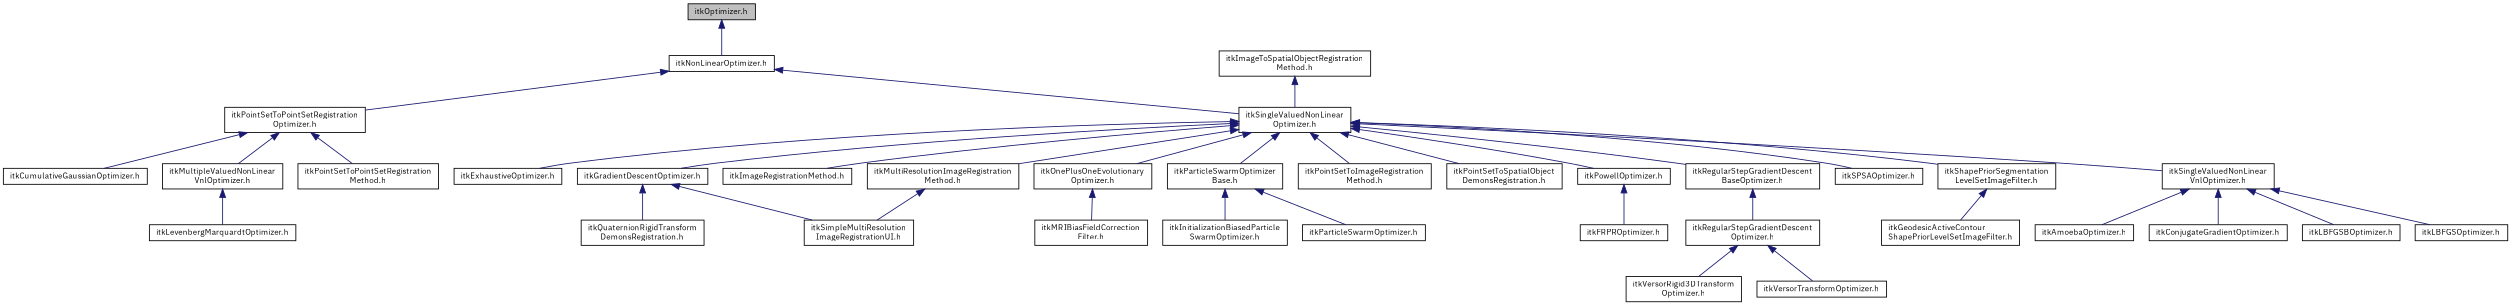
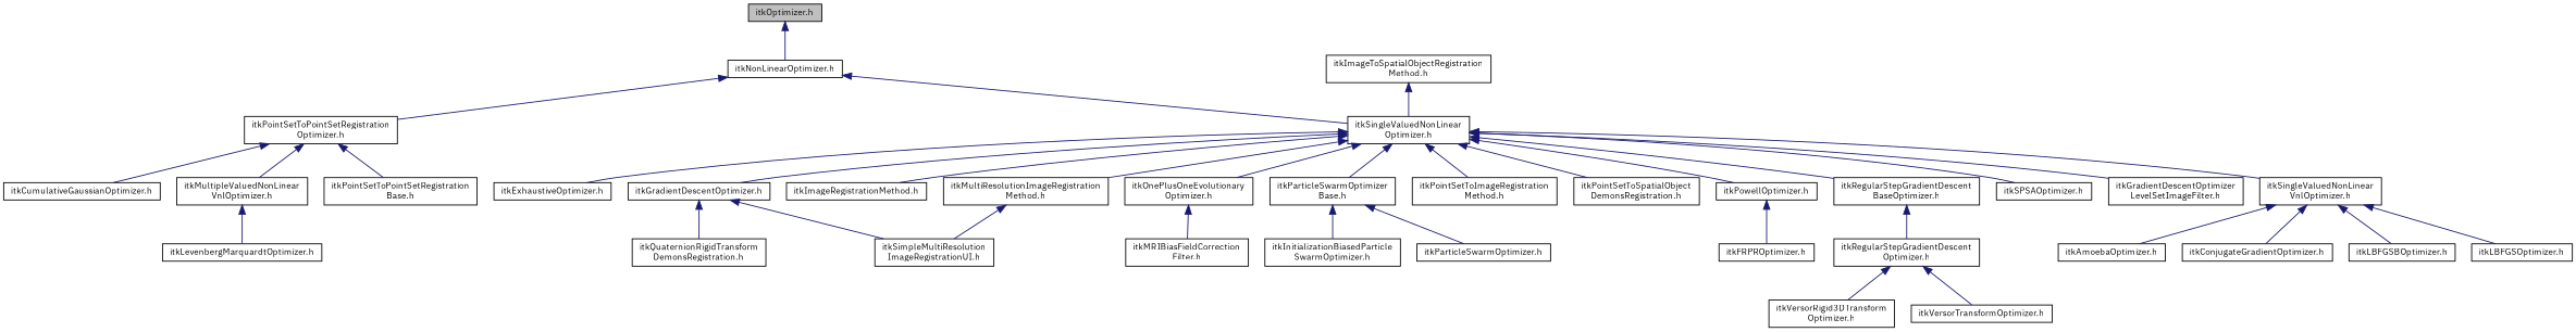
  digraph {
    fontname="IBM Plex Sans"
    node [color=black fillcolor=white fontname="IBM Plex Sans" fontsize=10 shape=record style=filled]
    edge [color=midnightblue dir=back fontname="IBM Plex Sans" fontsize=10 labelfontname=Helvetica labelfontsize=10 style=solid]
    n1 [fillcolor=grey75 fontcolor=black height=0.2 label="itkOptimizer.h" width=0.4]
    n2 [height=0.2 label="itkNonLinearOptimizer.h" width=0.4]
    n3 [height=0.2 label="itkPointSetToPointSetRegistration\lOptimizer.h" width=0.4]
    n4 [height=0.2 label="itkSingleValuedNonLinear\lOptimizer.h" width=0.4]
    n5 [height=0.2 label="itkCumulativeGaussianOptimizer.h" width=0.4]
    n6 [height=0.2 label="itkMultipleValuedNonLinear\lVnlOptimizer.h" width=0.4]
-   n7 [height=0.2 label="itkPointSetToPointSetRegistration\lMethod.h" width=0.4]
+   n7 [height=0.2 label="itkPointSetToPointSetRegistration\lBase.h" width=0.4]
    n8 [height=0.2 label="itkExhaustiveOptimizer.h" width=0.4]
    n9 [height=0.2 label="itkGradientDescentOptimizer.h" width=0.4]
    n10 [height=0.2 label="itkImageRegistrationMethod.h" width=0.4]
    n11 [height=0.2 label="itkMultiResolutionImageRegistration\lMethod.h" width=0.4]
    n12 [height=0.2 label="itkOnePlusOneEvolutionary\lOptimizer.h" width=0.4]
    n13 [height=0.2 label="itkParticleSwarmOptimizer\lBase.h" width=0.4]
    n14 [height=0.2 label="itkPointSetToImageRegistration\lMethod.h" width=0.4]
    n15 [height=0.2 label="itkPointSetToSpatialObject\lDemonsRegistration.h" width=0.4]
    n16 [height=0.2 label="itkPowellOptimizer.h" width=0.4]
    n17 [height=0.2 label="itkRegularStepGradientDescent\lBaseOptimizer.h" width=0.4]
    n18 [height=0.2 label="itkSPSAOptimizer.h" width=0.4]
-   n19 [height=0.2 label="itkShapePriorSegmentation\lLevelSetImageFilter.h" width=0.4]
+   n19 [height=0.2 label="itkGradientDescentOptimizer\lLevelSetImageFilter.h" width=0.4]
    n20 [height=0.2 label="itkSingleValuedNonLinear\lVnlOptimizer.h" width=0.4]
    n21 [height=0.2 label="itkLevenbergMarquardtOptimizer.h" width=0.4]
    n22 [height=0.2 label="itkQuaternionRigidTransform\lDemonsRegistration.h" width=0.4]
    n23 [height=0.2 label="itkSimpleMultiResolution\lImageRegistrationUI.h" width=0.4]
    n24 [height=0.2 label="itkImageToSpatialObjectRegistration\lMethod.h" width=0.4]
    n25 [height=0.2 label="itkMRIBiasFieldCorrection\lFilter.h" width=0.4]
    n26 [height=0.2 label="itkInitializationBiasedParticle\lSwarmOptimizer.h" width=0.4]
    n27 [height=0.2 label="itkParticleSwarmOptimizer.h" width=0.4]
    n28 [height=0.2 label="itkFRPROptimizer.h" width=0.4]
    n29 [height=0.2 label="itkRegularStepGradientDescent\lOptimizer.h" width=0.4]
-   n30 [height=0.2 label="itkGeodesicActiveContour\lShapePriorLevelSetImageFilter.h" width=0.4]
    n31 [height=0.2 label="itkAmoebaOptimizer.h" width=0.4]
    n32 [height=0.2 label="itkConjugateGradientOptimizer.h" width=0.4]
    n33 [height=0.2 label="itkLBFGSBOptimizer.h" width=0.4]
    n34 [height=0.2 label="itkLBFGSOptimizer.h" width=0.4]
    n35 [height=0.2 label="itkVersorRigid3DTransform\lOptimizer.h" width=0.4]
    n36 [height=0.2 label="itkVersorTransformOptimizer.h" width=0.4]
    n1 -> n2
    n2 -> n3
    n2 -> n4
    n3 -> n5
    n3 -> n6
    n3 -> n7
    n4 -> n8
    n4 -> n9
    n4 -> n10
    n4 -> n11
    n4 -> n12
    n4 -> n13
    n4 -> n14
    n4 -> n15
    n4 -> n16
    n4 -> n17
    n4 -> n18
    n4 -> n19
    n4 -> n20
    n6 -> n21
    n9 -> n22
    n9 -> n23
    n11 -> n23
    n12 -> n25
    n13 -> n26
    n13 -> n27
    n16 -> n28
    n17 -> n29
-   n19 -> n30
    n20 -> n31
    n20 -> n32
    n20 -> n33
    n20 -> n34
    n24 -> n4
    n29 -> n35
    n29 -> n36
  }
